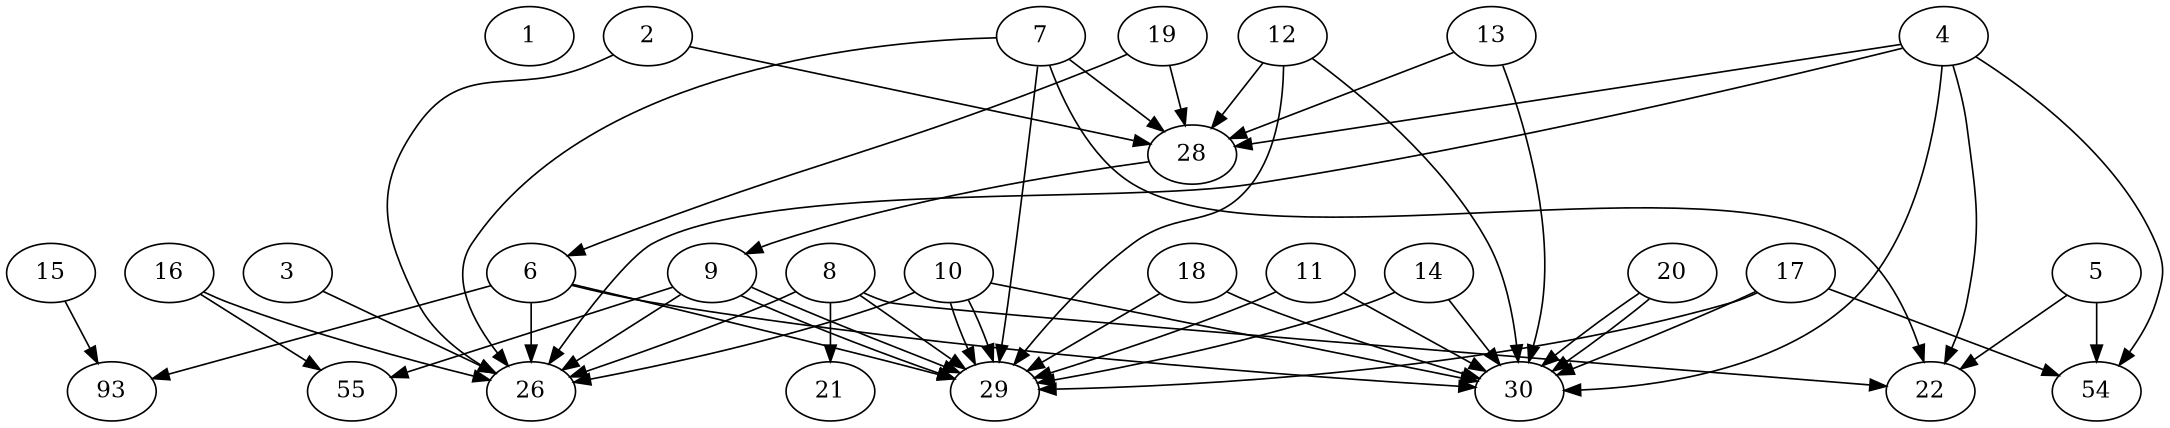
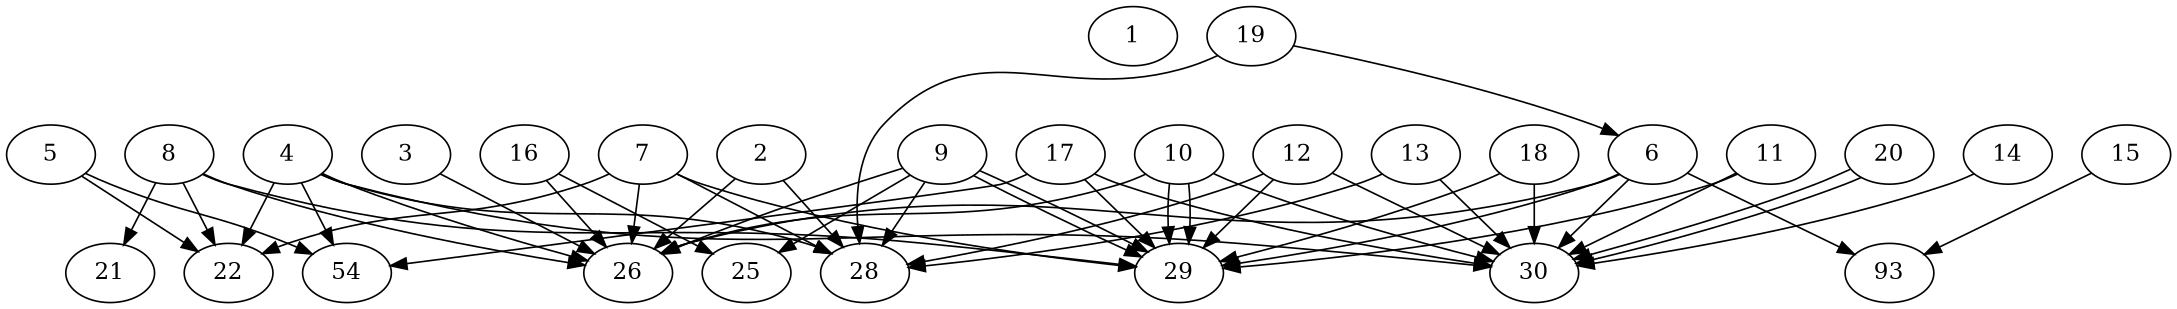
  digraph {
    node [alpha=0.07]
    1 [alpha=0.02 expect_size=38234112]
    2 [alpha=0.19 expect_size=5785600]
    26 [alpha=0.03 expect_size=24081408]
    28 [alpha=0.13 expect_size=27079680]
    3 [alpha=0.15 expect_size=25509888]
    4 [expect_size=51182592]
    22 [alpha=0.11 expect_size=31386624]
    n8 [expect_size=10455040 label=54]
    30 [alpha=0.11 expect_size=42842112]
    5 [alpha=0.16 expect_size=9713664]
    6 [alpha=0.12 expect_size=43353088]
    n12 [alpha=0.09 expect_size=33775616 label=93]
    29 [alpha=0.19 expect_size=6534144]
    7 [alpha=0.01 expect_size=7695360]
    8 [alpha=0.14 expect_size=42363904]
    21 [alpha=0.01 expect_size=19134464]
-   25 [expect_size=7687168 label=55]
+   25 [expect_size=7687168]
    9 [expect_size=36789248]
    10 [alpha=0.17 expect_size=19692544]
    11 [alpha=0.05 expect_size=42824704]
    12 [alpha=0.01 expect_size=46898176]
    13 [alpha=0.10 expect_size=45503488]
    14 [alpha=0.19 expect_size=33608704]
    15 [expect_size=49353728]
    16 [alpha=0.11 expect_size=39734272]
    17 [alpha=0.10 expect_size=21259264]
    18 [alpha=0.11 expect_size=24554496]
    19 [alpha=0.15 expect_size=10404864]
    20 [alpha=0.11 expect_size=26913792]
    2 -> 26
    2 -> 28
    3 -> 26
    4 -> 26
    4 -> 28
    4 -> 22
    4 -> n8
    4 -> 30
    5 -> 22
    5 -> n8
    6 -> 26
    6 -> 30
    6 -> n12
    6 -> 29
    7 -> 26
    7 -> 28
    7 -> 22
    7 -> 29
    8 -> 26
    8 -> 22
    8 -> 29
    8 -> 21
    9 -> 26
-   28 -> 9
+   9 -> 28
    9 -> 29
    9 -> 29
    9 -> 25
    10 -> 26
    10 -> 30
    10 -> 29
    10 -> 29
    11 -> 30
    11 -> 29
    12 -> 28
    12 -> 30
    12 -> 29
    13 -> 28
    13 -> 30
    14 -> 30
-   14 -> 29
    15 -> n12
    16 -> 26
    16 -> 25
    17 -> n8
    17 -> 30
    17 -> 29
    18 -> 30
    18 -> 29
    19 -> 28
    19 -> 6
    20 -> 30
    20 -> 30
  }
